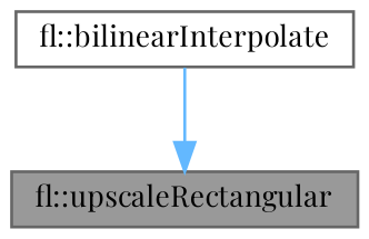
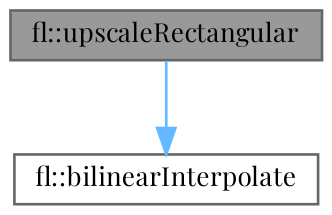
  digraph {
    rankdir=TB
    fontname="Playfair Display"
    node [fontname="Playfair Display" fontsize=10 shape=box style=filled]
    n1 [color=gray40 fillcolor=grey60 fontcolor=black height=0.2 label="fl::upscaleRectangular" width=0.4]
    n2 [color=grey40 fillcolor=white height=0.2 label="fl::bilinearInterpolate" width=0.4]
-   n2 -> n1 [color=steelblue1 fontname="Playfair Display" fontsize=10 labelfontname=Helvetica labelfontsize=10 style=solid]
+   n1 -> n2 [color=steelblue1 fontname="Playfair Display" fontsize=10 labelfontname=Helvetica labelfontsize=10 style=solid]
  }
